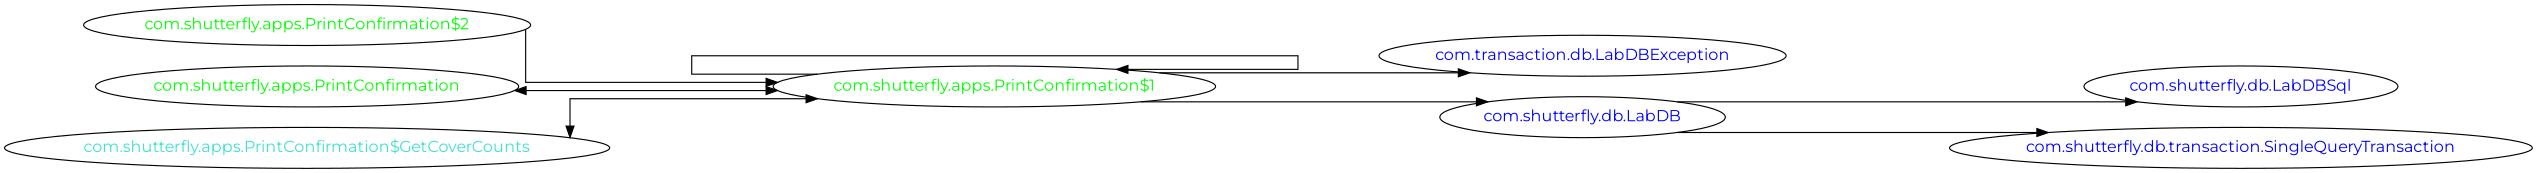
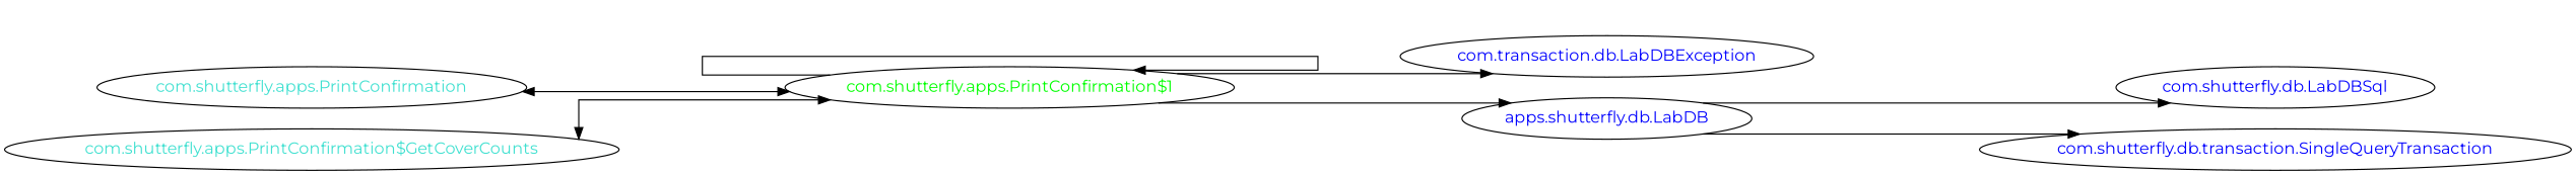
  digraph {
    concentrate=true
    fontname=Montserrat
    rankdir=LR
    ranksep=2.0
    splines=ortho
    node [fontcolor=blue fontname=Montserrat]
    edge [fontname=Montserrat]
    "com.shutterfly.apps.PrintConfirmation$1" [fontcolor=green]
    n2 [label="com.transaction.db.LabDBException"]
-   "com.shutterfly.db.LabDB"
+   "com.shutterfly.db.LabDB" [label="apps.shutterfly.db.LabDB"]
    "com.shutterfly.db.LabDBSql"
    "com.shutterfly.db.transaction.SingleQueryTransaction"
-   "com.shutterfly.apps.PrintConfirmation$2" [fontcolor=green]
-   "com.shutterfly.apps.PrintConfirmation" [fontcolor=green]
+   "com.shutterfly.apps.PrintConfirmation" [fontcolor=turquoise]
    "com.shutterfly.apps.PrintConfirmation$GetCoverCounts" [fontcolor=turquoise]
    "com.shutterfly.apps.PrintConfirmation$1" -> "com.shutterfly.apps.PrintConfirmation$1"
    "com.shutterfly.apps.PrintConfirmation$1" -> n2
    "com.shutterfly.apps.PrintConfirmation$1" -> "com.shutterfly.db.LabDB"
    "com.shutterfly.db.LabDB" -> "com.shutterfly.db.LabDBSql"
    "com.shutterfly.db.LabDB" -> "com.shutterfly.db.transaction.SingleQueryTransaction"
-   "com.shutterfly.apps.PrintConfirmation$2" -> "com.shutterfly.apps.PrintConfirmation$1"
    "com.shutterfly.apps.PrintConfirmation" -> "com.shutterfly.apps.PrintConfirmation$1" [dir=both]
    "com.shutterfly.apps.PrintConfirmation$GetCoverCounts" -> "com.shutterfly.apps.PrintConfirmation$1" [dir=both]
  }
